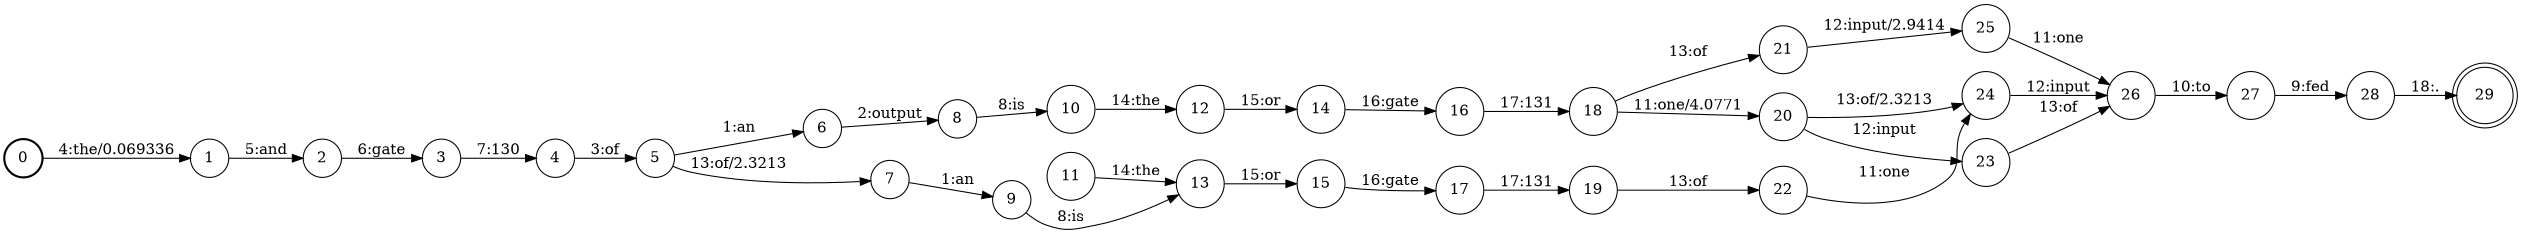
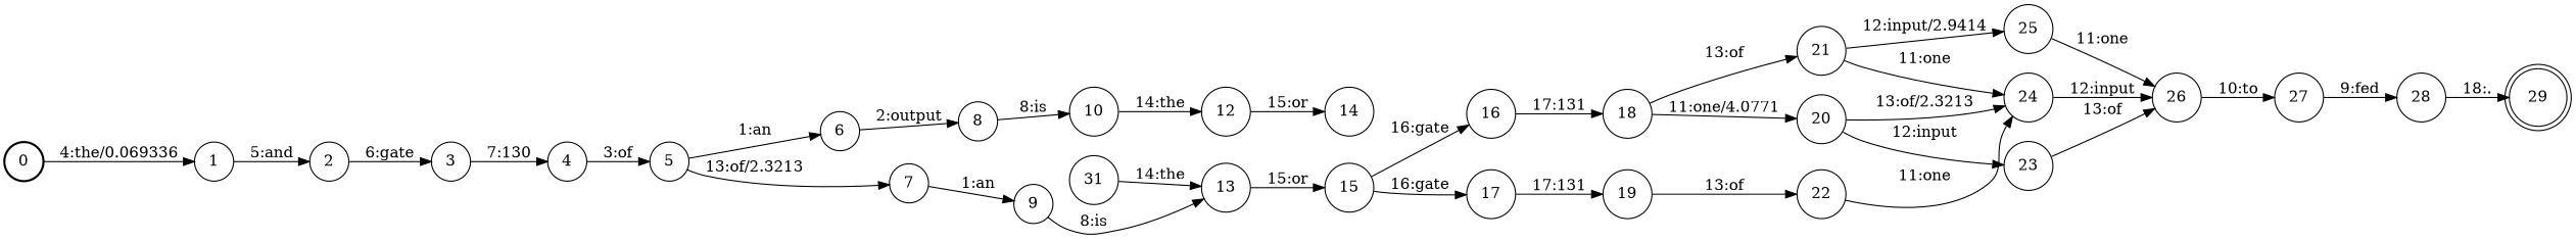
  digraph {
    nodesep=0.25
    rankdir=LR
    ranksep=0.4
    node [fontsize=14 shape=circle style=solid]
    edge [fontsize=14]
    n1 [label=0 style=bold]
    n2 [label=1]
    n3 [label=2]
    n4 [label=3]
    n5 [label=4]
    n6 [label=5]
    n7 [label=6]
    n8 [label=7]
    n9 [label=8]
    n10 [label=9]
    n11 [label=10]
    n12 [label=13]
    n13 [label=12]
-   n14 [label=11]
+   n14 [label=31]
    n15 [label=14]
    n16 [label=15]
    n17 [label=16]
    n18 [label=17]
    n19 [label=18]
    n20 [label=19]
    n21 [label=21]
    n22 [label=20]
    n23 [label=22]
    n24 [label=24]
    n25 [label=25]
    n26 [label=23]
    n27 [label=26]
    n28 [label=27]
    n29 [label=28]
    n30 [label=29 shape=doublecircle]
    n1 -> n2 [label="4:the/0.069336"]
    n2 -> n3 [label="5:and"]
    n3 -> n4 [label="6:gate"]
    n4 -> n5 [label="7:130"]
    n5 -> n6 [label="3:of"]
    n6 -> n7 [label="1:an"]
    n6 -> n8 [label="13:of/2.3213"]
    n7 -> n9 [label="2:output"]
    n8 -> n10 [label="1:an"]
    n9 -> n11 [label="8:is"]
    n10 -> n12 [label="8:is"]
    n11 -> n13 [label="14:the"]
    n12 -> n16 [label="15:or"]
    n13 -> n15 [label="15:or"]
    n14 -> n12 [label="14:the"]
-   n15 -> n17 [label="16:gate"]
+   n16 -> n17 [label="16:gate"]
    n16 -> n18 [label="16:gate"]
    n17 -> n19 [label="17:131"]
    n18 -> n20 [label="17:131"]
    n19 -> n21 [label="13:of"]
    n19 -> n22 [label="11:one/4.0771"]
    n20 -> n23 [label="13:of"]
+   n21 -> n24 [label="11:one"]
    n21 -> n25 [label="12:input/2.9414"]
    n22 -> n24 [label="13:of/2.3213"]
    n22 -> n26 [label="12:input"]
    n23 -> n24 [label="11:one"]
    n24 -> n27 [label="12:input"]
    n25 -> n27 [label="11:one"]
    n26 -> n27 [label="13:of"]
    n27 -> n28 [label="10:to"]
    n28 -> n29 [label="9:fed"]
    n29 -> n30 [label="18:."]
  }
